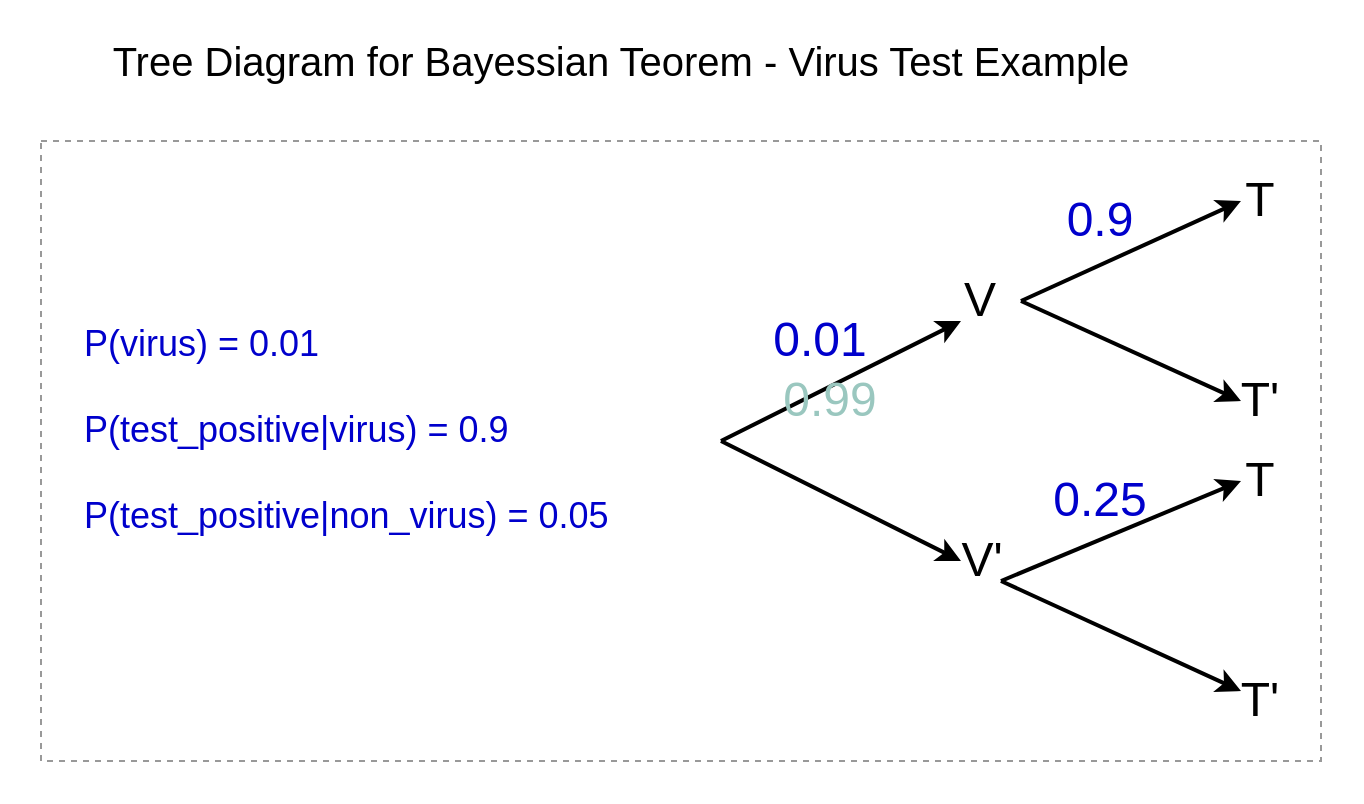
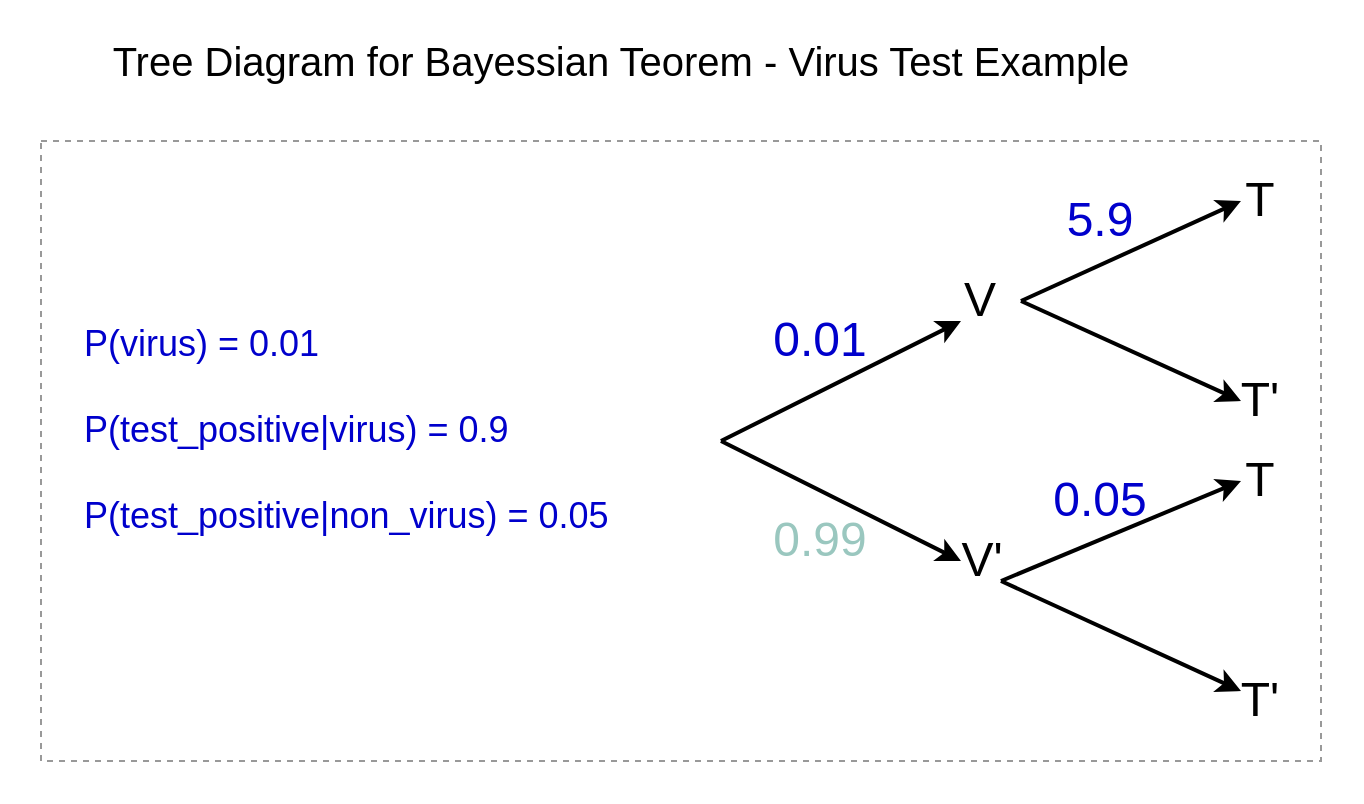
  <mxCell id="0" />
  <mxCell id="1" parent="0" />
  <mxCell id="2" value="" style="rounded=0;whiteSpace=wrap;html=1;strokeWidth=1;strokeColor=#999999;dashed=1;" vertex="1" parent="1"><mxGeometry x="20" y="70" width="640" height="310" as="geometry" /></mxCell>
  <mxCell id="3" value="&lt;font style=&quot;font-size: 20px&quot;&gt;Tree Diagram for Bayessian Teorem - Virus Test Example&lt;/font&gt;" style="text;html=1;align=center;verticalAlign=middle;resizable=0;points=[];autosize=1;" vertex="1" parent="1"><mxGeometry x="50" y="20" width="520" height="20" as="geometry" /></mxCell>
  <mxCell id="4" value="&lt;div style=&quot;font-size: 18px&quot;&gt;&lt;font style=&quot;font-size: 18px&quot; color=&quot;#0000cc&quot;&gt;P(virus) = 0.01&lt;/font&gt;&lt;/div&gt;&lt;div style=&quot;font-size: 18px&quot;&gt;&lt;font style=&quot;font-size: 18px&quot; color=&quot;#0000cc&quot;&gt;&lt;br&gt;&lt;/font&gt;&lt;/div&gt;&lt;div style=&quot;font-size: 18px&quot;&gt;&lt;font style=&quot;font-size: 18px&quot; color=&quot;#0000cc&quot;&gt;P(test_positive|virus) = 0.9&lt;/font&gt;&lt;/div&gt;&lt;div style=&quot;font-size: 18px&quot;&gt;&lt;font style=&quot;font-size: 18px&quot; color=&quot;#0000cc&quot;&gt;&lt;br&gt;&lt;/font&gt;&lt;/div&gt;&lt;div style=&quot;font-size: 18px&quot;&gt;&lt;font style=&quot;font-size: 18px&quot; color=&quot;#0000cc&quot;&gt;P(test_positive|non_virus) = 0.05&lt;/font&gt;&lt;/div&gt;" style="text;html=1;align=left;verticalAlign=middle;resizable=0;points=[];autosize=1;" vertex="1" parent="1"><mxGeometry x="40" y="180" width="280" height="70" as="geometry" /></mxCell>
  <mxCell id="5" value="" style="endArrow=classic;html=1;endFill=1;fillColor=#f8cecc;strokeColor=#000000;strokeWidth=2;" edge="1" parent="1"><mxGeometry width="50" height="50" relative="1" as="geometry"><mxPoint x="360" y="220" as="sourcePoint" /><mxPoint x="480" y="160" as="targetPoint" /></mxGeometry></mxCell>
  <mxCell id="6" value="" style="endArrow=classic;html=1;endFill=1;fillColor=#f8cecc;strokeColor=#000000;strokeWidth=2;" edge="1" parent="1"><mxGeometry width="50" height="50" relative="1" as="geometry"><mxPoint x="360" y="220" as="sourcePoint" /><mxPoint x="480" y="280" as="targetPoint" /></mxGeometry></mxCell>
  <mxCell id="7" value="" style="group;strokeWidth=2;" vertex="1" connectable="0" parent="1"><mxGeometry x="480" y="220" width="170" height="140" as="geometry" /></mxCell>
  <mxCell id="8" value="&lt;font style=&quot;font-size: 24px&quot;&gt;V'&lt;/font&gt;" style="text;html=1;strokeColor=none;fillColor=none;align=center;verticalAlign=middle;whiteSpace=wrap;rounded=0;" vertex="1" parent="7"><mxGeometry x="-9" y="50" width="40" height="20" as="geometry" /></mxCell>
  <mxCell id="9" value="" style="endArrow=classic;html=1;endFill=1;fillColor=#f8cecc;strokeColor=#000000;strokeWidth=2;" edge="1" parent="7"><mxGeometry width="50" height="50" relative="1" as="geometry"><mxPoint x="20" y="70" as="sourcePoint" /><mxPoint x="140" y="20" as="targetPoint" /></mxGeometry></mxCell>
  <mxCell id="10" value="" style="endArrow=classic;html=1;endFill=1;fillColor=#f8cecc;strokeColor=#000000;strokeWidth=2;exitX=1;exitY=0.5;exitDx=0;exitDy=0;entryX=0;entryY=0.25;entryDx=0;entryDy=0;" edge="1" parent="7" target="11"><mxGeometry width="50" height="50" relative="1" as="geometry"><mxPoint x="20" y="70" as="sourcePoint" /><mxPoint x="130" y="120" as="targetPoint" /></mxGeometry></mxCell>
  <mxCell id="11" value="&lt;font style=&quot;font-size: 24px&quot;&gt;T'&lt;/font&gt;" style="text;html=1;strokeColor=none;fillColor=none;align=center;verticalAlign=middle;whiteSpace=wrap;rounded=0;" vertex="1" parent="7"><mxGeometry x="140" y="120" width="20" height="20" as="geometry" /></mxCell>
- <mxCell id="12" value="&lt;font style=&quot;font-size: 24px&quot; color=&quot;#0000cc&quot;&gt;0.25&lt;/font&gt;" style="text;html=1;strokeColor=none;fillColor=none;align=center;verticalAlign=middle;whiteSpace=wrap;rounded=0;" vertex="1" parent="7"><mxGeometry x="50" y="20" width="40" height="20" as="geometry" /></mxCell>
+ <mxCell id="12" value="&lt;font style=&quot;font-size: 24px&quot; color=&quot;#0000cc&quot;&gt;0.05&lt;/font&gt;" style="text;html=1;strokeColor=none;fillColor=none;align=center;verticalAlign=middle;whiteSpace=wrap;rounded=0;" vertex="1" parent="7"><mxGeometry x="50" y="20" width="40" height="20" as="geometry" /></mxCell>
  <mxCell id="13" value="&lt;font style=&quot;font-size: 24px&quot;&gt;V&lt;/font&gt;" style="text;html=1;strokeColor=none;fillColor=none;align=center;verticalAlign=middle;whiteSpace=wrap;rounded=0;" vertex="1" parent="1"><mxGeometry x="470" y="140" width="40" height="20" as="geometry" /></mxCell>
  <mxCell id="14" value="" style="endArrow=classic;html=1;endFill=1;fillColor=#f8cecc;strokeColor=#000000;strokeWidth=2;" edge="1" parent="1"><mxGeometry width="50" height="50" relative="1" as="geometry"><mxPoint x="510" y="150" as="sourcePoint" /><mxPoint x="620" y="100" as="targetPoint" /></mxGeometry></mxCell>
  <mxCell id="15" value="" style="endArrow=classic;html=1;endFill=1;fillColor=#f8cecc;strokeColor=#000000;strokeWidth=2;exitX=1;exitY=0.5;exitDx=0;exitDy=0;" edge="1" parent="1" source="13"><mxGeometry width="50" height="50" relative="1" as="geometry"><mxPoint x="520" y="155" as="sourcePoint" /><mxPoint x="620" y="200" as="targetPoint" /></mxGeometry></mxCell>
  <mxCell id="16" value="&lt;font style=&quot;font-size: 24px&quot;&gt;T&lt;/font&gt;" style="text;html=1;strokeColor=none;fillColor=none;align=center;verticalAlign=middle;whiteSpace=wrap;rounded=0;" vertex="1" parent="1"><mxGeometry x="610" y="90" width="40" height="20" as="geometry" /></mxCell>
  <mxCell id="17" value="&lt;font style=&quot;font-size: 24px&quot;&gt;T&lt;/font&gt;" style="text;html=1;strokeColor=none;fillColor=none;align=center;verticalAlign=middle;whiteSpace=wrap;rounded=0;" vertex="1" parent="1"><mxGeometry x="610" y="230" width="40" height="20" as="geometry" /></mxCell>
  <mxCell id="18" value="&lt;font style=&quot;font-size: 24px&quot;&gt;T'&lt;/font&gt;" style="text;html=1;strokeColor=none;fillColor=none;align=center;verticalAlign=middle;whiteSpace=wrap;rounded=0;" vertex="1" parent="1"><mxGeometry x="610" y="190" width="40" height="20" as="geometry" /></mxCell>
  <mxCell id="19" value="&lt;font style=&quot;font-size: 24px&quot; color=&quot;#0000cc&quot;&gt;0.01&lt;/font&gt;" style="text;html=1;strokeColor=none;fillColor=none;align=center;verticalAlign=middle;whiteSpace=wrap;rounded=0;" vertex="1" parent="1"><mxGeometry x="390" y="160" width="40" height="20" as="geometry" /></mxCell>
- <mxCell id="20" value="&lt;font style=&quot;font-size: 24px&quot; color=&quot;#0000cc&quot;&gt;0.9&lt;/font&gt;" style="text;html=1;strokeColor=none;fillColor=none;align=center;verticalAlign=middle;whiteSpace=wrap;rounded=0;" vertex="1" parent="1"><mxGeometry x="530" y="100" width="40" height="20" as="geometry" /></mxCell>
- <mxCell id="21" value="&lt;font style=&quot;font-size: 24px&quot; color=&quot;#9ac7bf&quot;&gt;0.99&lt;/font&gt;" style="text;html=1;strokeColor=none;fillColor=none;align=center;verticalAlign=middle;whiteSpace=wrap;rounded=0;" vertex="1" parent="1"><mxGeometry x="395" y="190" width="40" height="20" as="geometry" /></mxCell>
+ <mxCell id="20" value="&lt;font style=&quot;font-size: 24px&quot; color=&quot;#0000cc&quot;&gt;5.9&lt;/font&gt;" style="text;html=1;strokeColor=none;fillColor=none;align=center;verticalAlign=middle;whiteSpace=wrap;rounded=0;" vertex="1" parent="1"><mxGeometry x="530" y="100" width="40" height="20" as="geometry" /></mxCell>
+ <mxCell id="21" value="&lt;font style=&quot;font-size: 24px&quot; color=&quot;#9ac7bf&quot;&gt;0.99&lt;/font&gt;" style="text;html=1;strokeColor=none;fillColor=none;align=center;verticalAlign=middle;whiteSpace=wrap;rounded=0;" vertex="1" parent="1"><mxGeometry x="390" y="260" width="40" height="20" as="geometry" /></mxCell>
